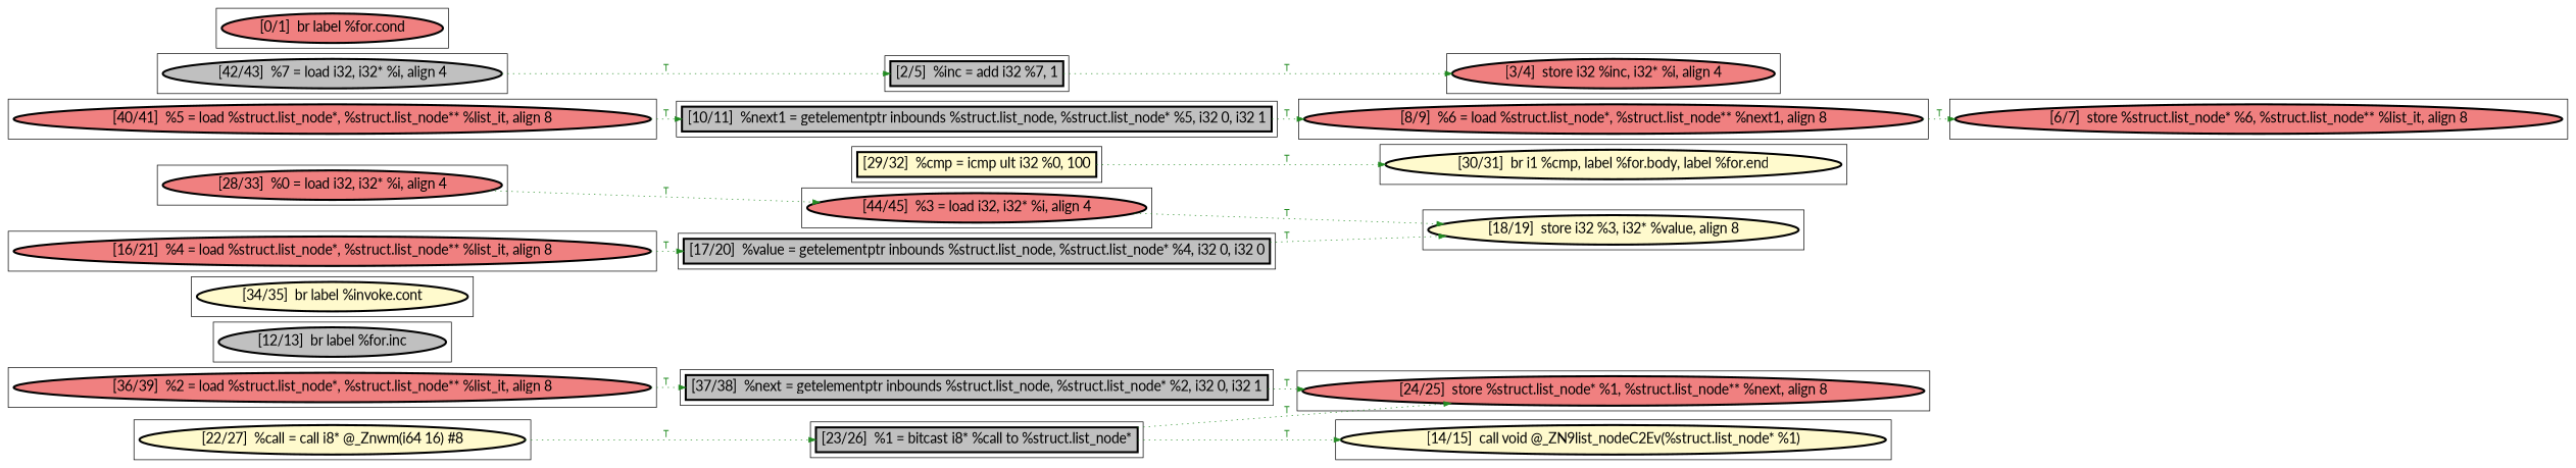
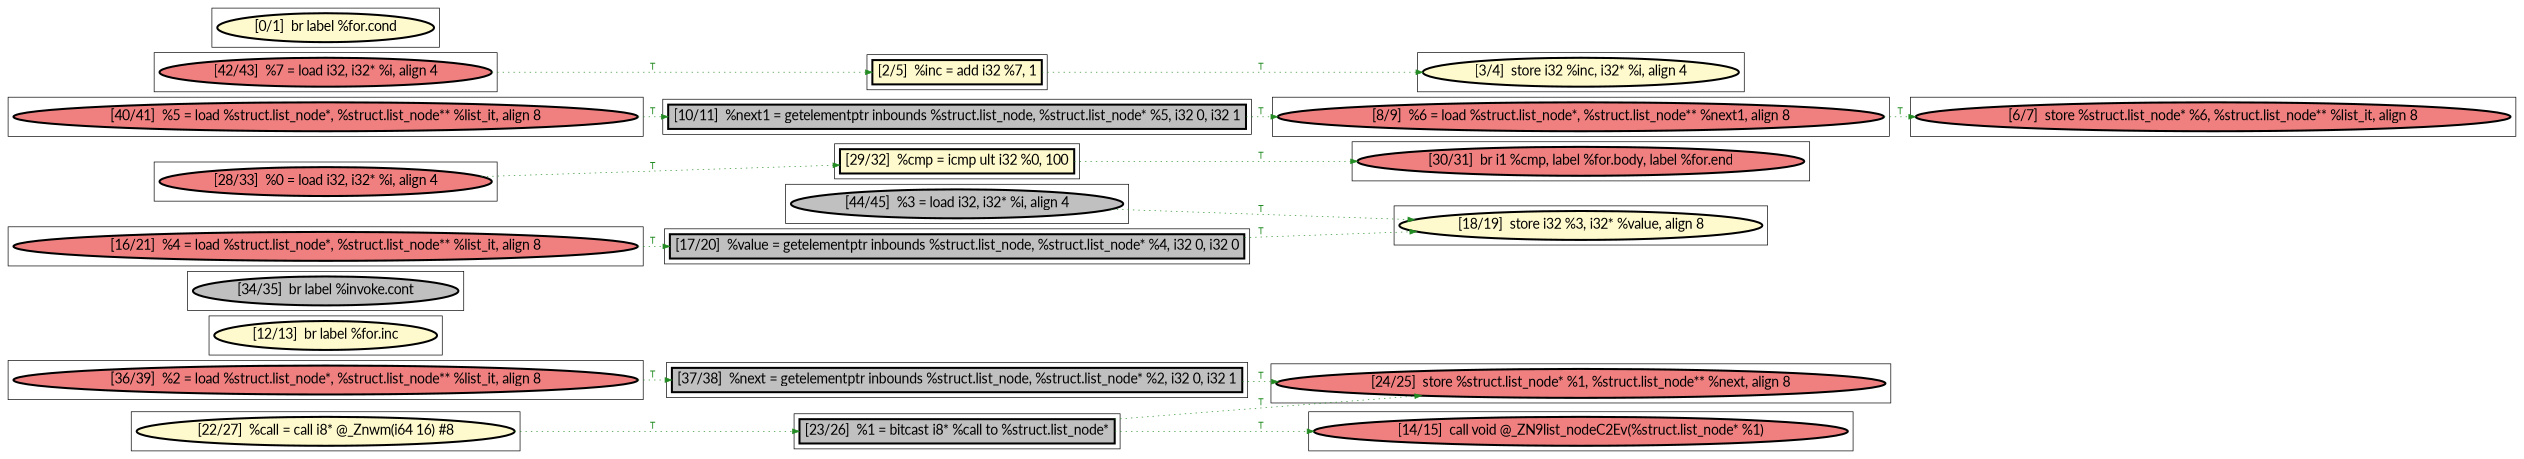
  digraph {
    fontname=Lato
    rankdir=LR
    node [fillcolor=lightcoral fontname=Lato fontsize=20 penwidth=3.0 shape=ellipse style=filled]
    edge [color=forestgreen fontcolor=forestgreen fontname=Lato style=dotted]
-   n1 [fillcolor=lemonchiffon label="[14/15]  call void @_ZN9list_nodeC2Ev(%struct.list_node* %1)"]
-   n2 [fillcolor=grey label="[12/13]  br label %for.inc"]
-   n3 [fillcolor=lemonchiffon label="[34/35]  br label %invoke.cont"]
+   n1 [label="[14/15]  call void @_ZN9list_nodeC2Ev(%struct.list_node* %1)"]
+   n2 [fillcolor=lemonchiffon label="[12/13]  br label %for.inc"]
+   n3 [fillcolor=grey label="[34/35]  br label %invoke.cont"]
    n4 [fillcolor=lemonchiffon label="[22/27]  %call = call i8* @_Znwm(i64 16) #8"]
    n5 [fillcolor=grey label="[17/20]  %value = getelementptr inbounds %struct.list_node, %struct.list_node* %4, i32 0, i32 0" shape=rectangle]
    n6 [fillcolor=grey label="[10/11]  %next1 = getelementptr inbounds %struct.list_node, %struct.list_node* %5, i32 0, i32 1" shape=rectangle]
    n7 [label="[8/9]  %6 = load %struct.list_node*, %struct.list_node** %next1, align 8"]
    n8 [fillcolor=grey label="[23/26]  %1 = bitcast i8* %call to %struct.list_node*" shape=rectangle]
    n9 [label="[6/7]  store %struct.list_node* %6, %struct.list_node** %list_it, align 8"]
-   n10 [fillcolor=grey label="[2/5]  %inc = add i32 %7, 1" shape=rectangle]
+   n10 [fillcolor=lemonchiffon label="[2/5]  %inc = add i32 %7, 1" shape=rectangle]
    n11 [fillcolor=lemonchiffon label="[29/32]  %cmp = icmp ult i32 %0, 100" shape=rectangle]
    n12 [fillcolor=grey label="[37/38]  %next = getelementptr inbounds %struct.list_node, %struct.list_node* %2, i32 0, i32 1" shape=rectangle]
-   n13 [label="[0/1]  br label %for.cond"]
+   n13 [fillcolor=lemonchiffon label="[0/1]  br label %for.cond"]
    n14 [label="[40/41]  %5 = load %struct.list_node*, %struct.list_node** %list_it, align 8"]
    n15 [label="[36/39]  %2 = load %struct.list_node*, %struct.list_node** %list_it, align 8"]
-   n16 [label="[44/45]  %3 = load i32, i32* %i, align 4"]
-   n17 [fillcolor=grey label="[42/43]  %7 = load i32, i32* %i, align 4"]
+   n16 [fillcolor=grey label="[44/45]  %3 = load i32, i32* %i, align 4"]
+   n17 [label="[42/43]  %7 = load i32, i32* %i, align 4"]
    n18 [label="[16/21]  %4 = load %struct.list_node*, %struct.list_node** %list_it, align 8"]
    n19 [label="[24/25]  store %struct.list_node* %1, %struct.list_node** %next, align 8"]
-   n20 [label="[3/4]  store i32 %inc, i32* %i, align 4"]
+   n20 [fillcolor=lemonchiffon label="[3/4]  store i32 %inc, i32* %i, align 4"]
    n21 [fillcolor=lemonchiffon label="[18/19]  store i32 %3, i32* %value, align 8"]
    n22 [label="[28/33]  %0 = load i32, i32* %i, align 4"]
-   n23 [fillcolor=lemonchiffon label="[30/31]  br i1 %cmp, label %for.body, label %for.end"]
+   n23 [label="[30/31]  br i1 %cmp, label %for.body, label %for.end"]
    subgraph cluster_1 {
      n1
    }
    subgraph cluster_2 {
      n2
    }
    subgraph cluster_3 {
      n3
    }
    subgraph cluster_4 {
      n4
    }
    subgraph cluster_5 {
      n5
    }
    subgraph cluster_6 {
      n6
    }
    subgraph cluster_7 {
      n7
    }
    subgraph cluster_8 {
      n8
    }
    subgraph cluster_9 {
      n9
    }
    subgraph cluster_10 {
      n10
    }
    subgraph cluster_11 {
      n11
    }
    subgraph cluster_12 {
      n12
    }
    subgraph cluster_13 {
      n13
    }
    subgraph cluster_14 {
      n14
    }
    subgraph cluster_15 {
      n15
    }
    subgraph cluster_16 {
      n16
    }
    subgraph cluster_17 {
      n17
    }
    subgraph cluster_18 {
      n18
    }
    subgraph cluster_19 {
      n19
    }
    subgraph cluster_20 {
      n20
    }
    subgraph cluster_21 {
      n21
    }
    subgraph cluster_22 {
      n22
    }
    subgraph cluster_23 {
      n23
    }
    n4 -> n8 [label=T]
    n5 -> n21 [label=T]
    n6 -> n7 [label=T]
    n7 -> n9 [label=T]
    n8 -> n1 [label=T]
    n8 -> n19 [label=T]
    n10 -> n20 [label=T]
    n11 -> n23 [label=T]
    n12 -> n19 [label=T]
    n14 -> n6 [label=T]
    n15 -> n12 [label=T]
    n16 -> n21 [label=T]
    n17 -> n10 [label=T]
    n18 -> n5 [label=T]
-   n22 -> n16 [label=T]
+   n22 -> n11 [label=T]
  }
